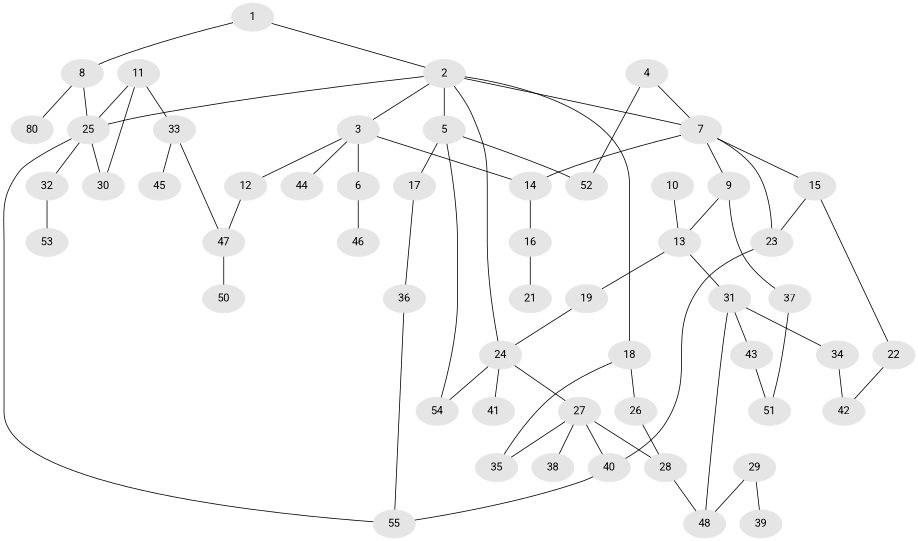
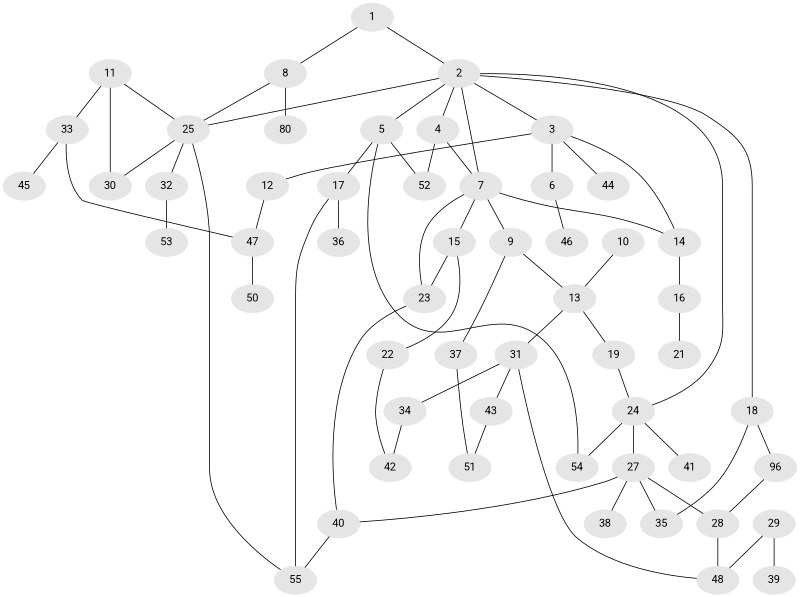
  graph {
    fontname=Roboto
    node [color=gray90 fontname=Roboto style=filled]
    edge [fontname=Roboto]
    1
    2
    8
    3
    4
    5
    18
    24
    25
    7
    n11 [label=80]
    6
    12
    14
    44
    52
    17
    54
    10
    13
-   26
+   26 [label=96]
    35
    27
    41
    30
    55
    32
    46
    47
    16
    9
    15
    23
    36
    37
    22
    40
    11
    33
    19
    31
    51
    45
    50
    48
    34
    43
    21
    42
    28
    38
    53
    29
    39
    1 -- 2
    1 -- 8
    2 -- 3
+   2 -- 4
    2 -- 5
    2 -- 18
    2 -- 24
    2 -- 25
    2 -- 7
    8 -- 25
    8 -- n11
    3 -- 6
    3 -- 12
    3 -- 14
    3 -- 44
    4 -- 7
    4 -- 52
    5 -- 52
    5 -- 17
    5 -- 54
    18 -- 26
    18 -- 35
    24 -- 54
    24 -- 27
    24 -- 41
    25 -- 30
    25 -- 55
    25 -- 32
    7 -- 14
    7 -- 9
    7 -- 15
    7 -- 23
    6 -- 46
    12 -- 47
    14 -- 16
-   36 -- 55
+   17 -- 55
    17 -- 36
    10 -- 13
    13 -- 19
    13 -- 31
    26 -- 28
    27 -- 35
    27 -- 40
    27 -- 28
    27 -- 38
    32 -- 53
    47 -- 50
    16 -- 21
    9 -- 13
    9 -- 37
    15 -- 23
    15 -- 22
    23 -- 40
    37 -- 51
    22 -- 42
    40 -- 55
    11 -- 25
    11 -- 30
    11 -- 33
    33 -- 47
    33 -- 45
    19 -- 24
    31 -- 48
    31 -- 34
    31 -- 43
    34 -- 42
    43 -- 51
    28 -- 48
    29 -- 48
    29 -- 39
  }
